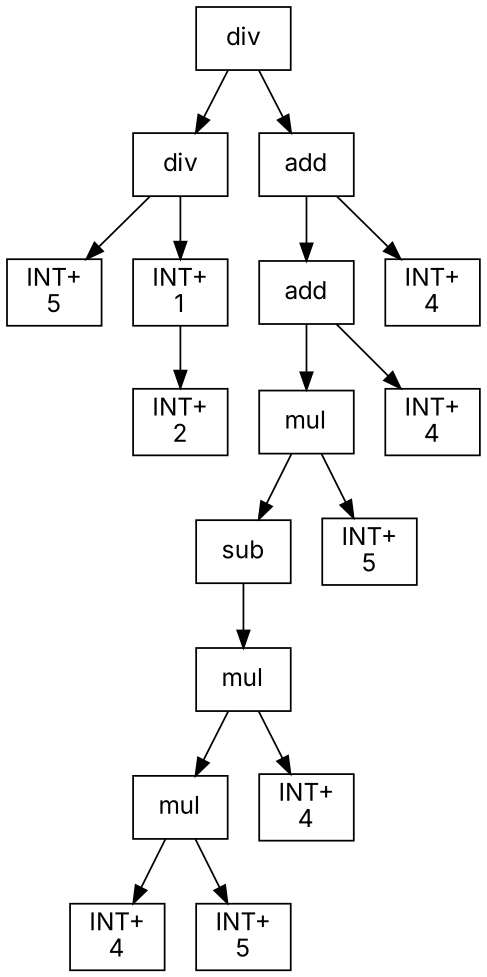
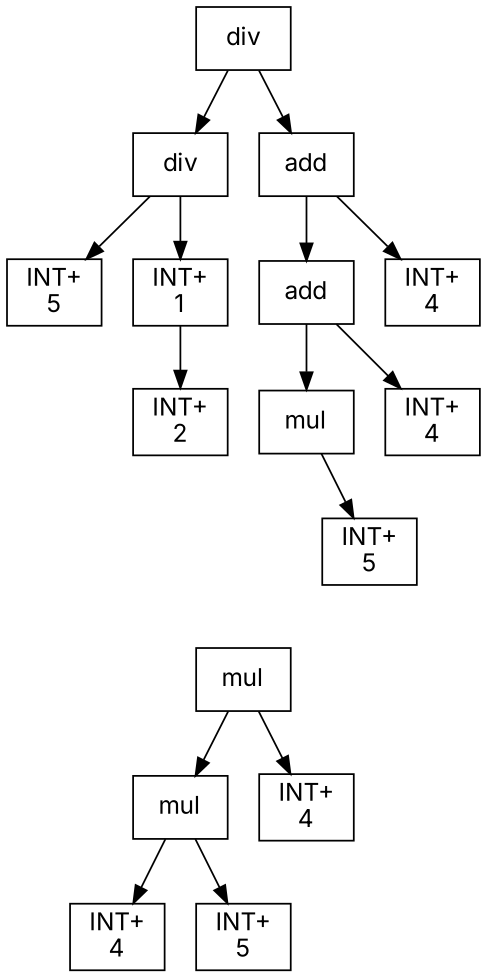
  digraph {
    fontname=Inter
    node [fontname=Inter shape=box]
    edge [fontname=Inter]
    n1 [label=div]
    n2 [label=div]
    n3 [label=add]
    n4 [label="INT+\n5"]
    n5 [label="INT+\n1"]
    n6 [label=add]
    n7 [label="INT+\n4"]
    n8 [label="INT+\n2"]
    n9 [label=mul]
    n10 [label="INT+\n4"]
-   n11 [label=sub]
    n12 [label="INT+\n5"]
    n13 [label=mul]
    n14 [label=mul]
    n15 [label="INT+\n4"]
    n16 [label="INT+\n4"]
    n17 [label="INT+\n5"]
    n1 -> n2
    n1 -> n3
    n2 -> n4
    n2 -> n5
    n3 -> n6
    n3 -> n7
    n5 -> n8
    n6 -> n9
    n6 -> n10
-   n9 -> n11
    n9 -> n12
-   n11 -> n13
    n13 -> n14
    n13 -> n15
    n14 -> n16
    n14 -> n17
  }
